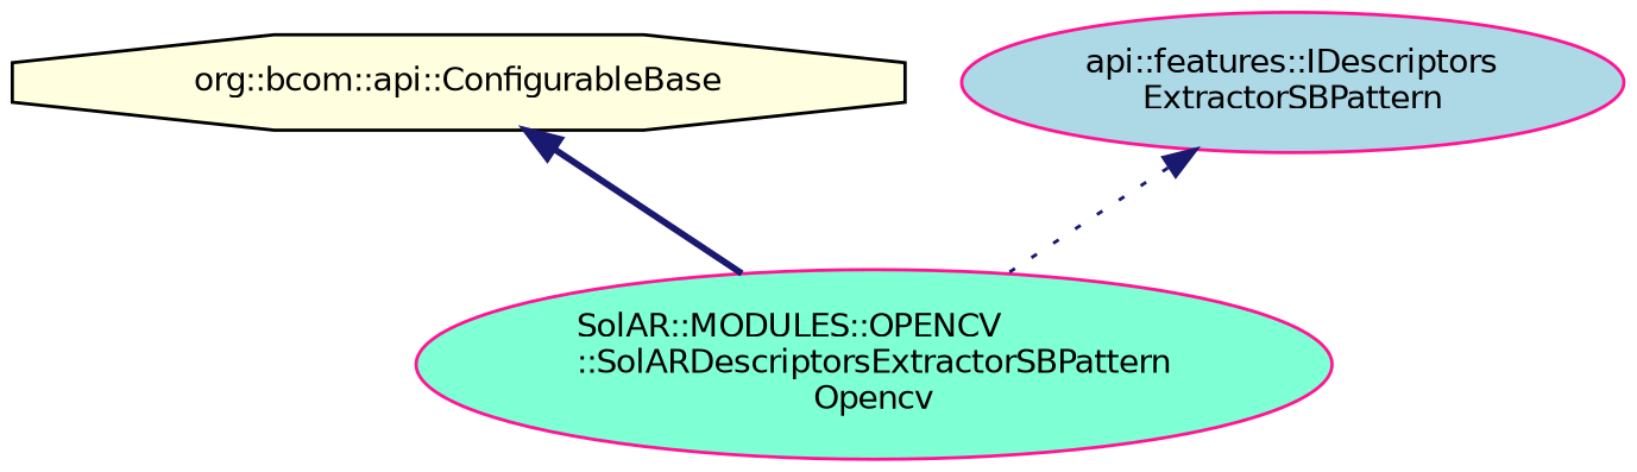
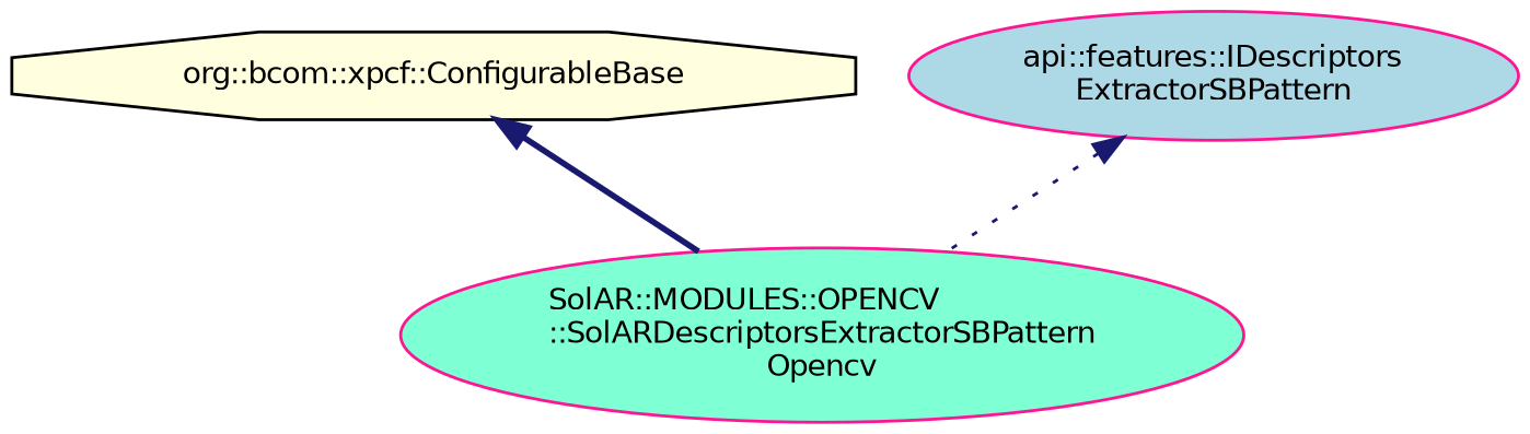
  digraph {
    node [color=deeppink fontname=Helvetica fontsize=10 shape=ellipse style=filled]
    edge [color=midnightblue dir=back fontname=Helvetica fontsize=10 labelfontname=Helvetica labelfontsize=10]
    n1 [fillcolor=aquamarine fontcolor=black height=0.2 label="SolAR::MODULES::OPENCV\l::SolARDescriptorsExtractorSBPattern\lOpencv" width=0.4]
-   n2 [color=black fillcolor=lightyellow height=0.2 label="org::bcom::api::ConfigurableBase" shape=octagon width=0.4]
+   n2 [color=black fillcolor=lightyellow height=0.2 label="org::bcom::xpcf::ConfigurableBase" shape=octagon width=0.4]
    n3 [fillcolor=lightblue height=0.2 label="api::features::IDescriptors\lExtractorSBPattern" width=0.4]
    n2 -> n1 [style=bold]
    n3 -> n1 [style=dotted]
  }
